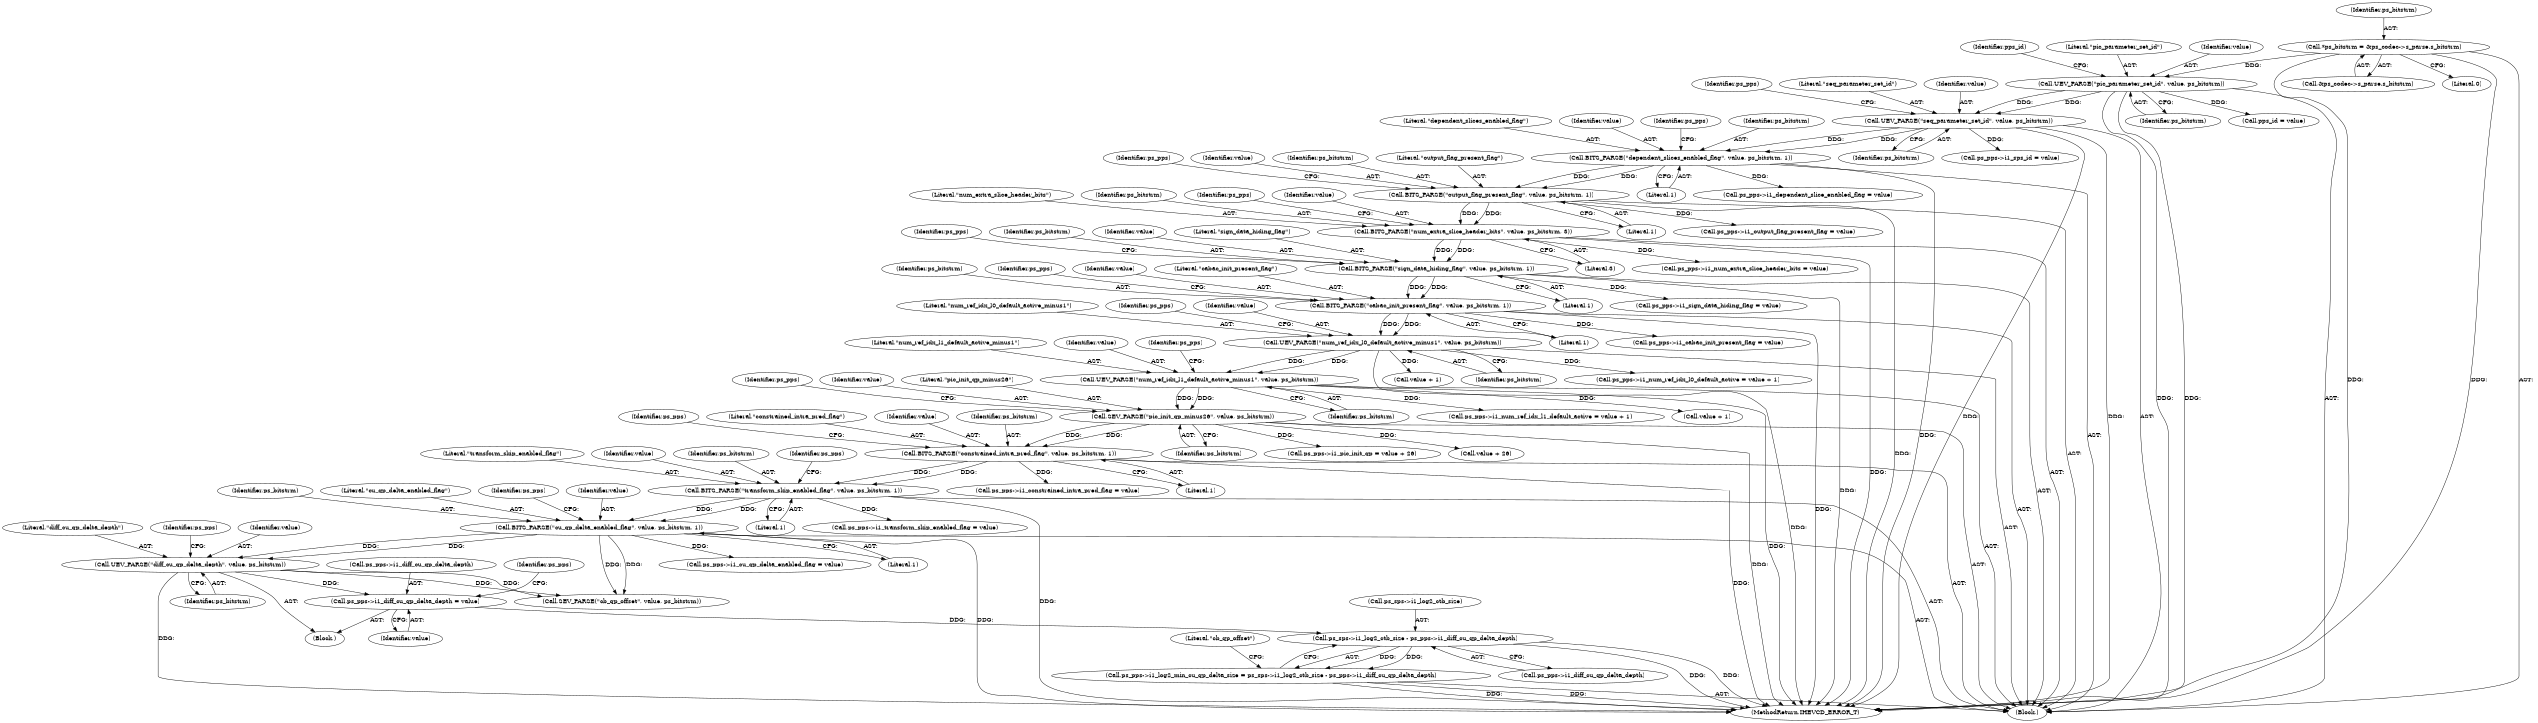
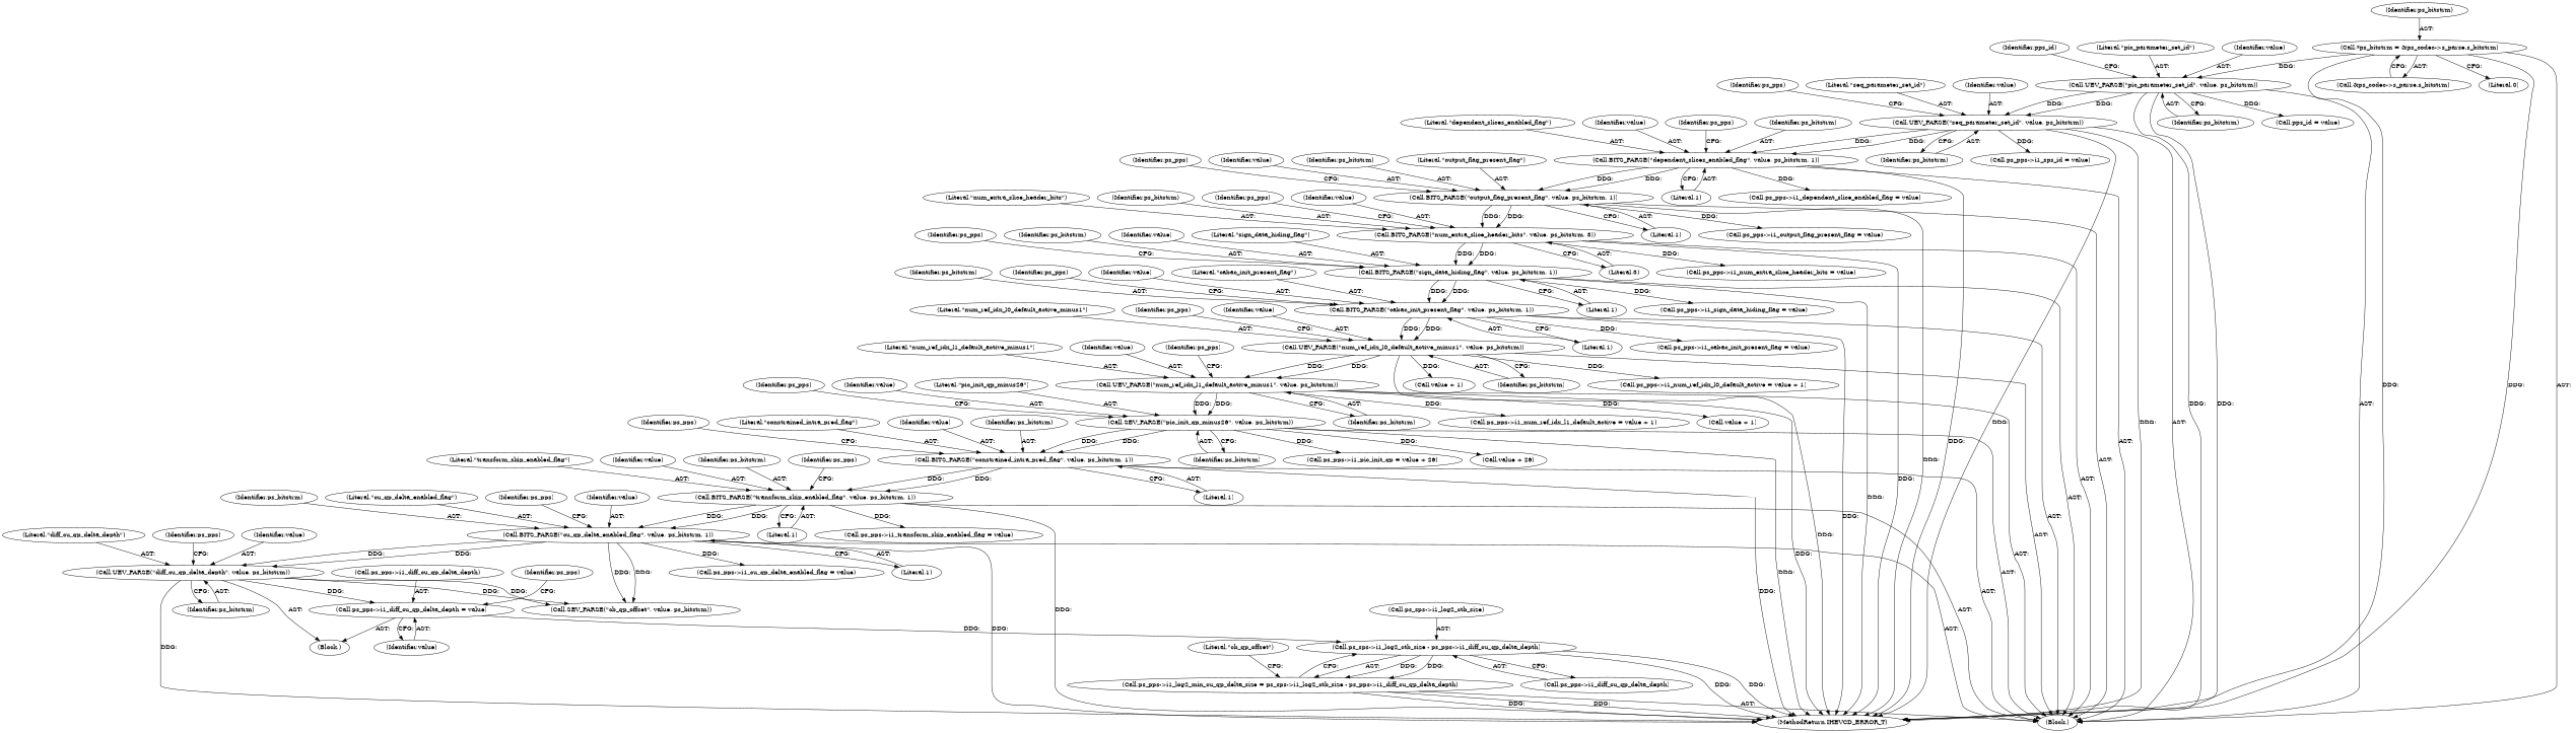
  digraph {
    n1 [label="(Call,ps_pps->i1_diff_cu_qp_delta_depth = value)"]
    n2 [label="(Call,ps_sps->i1_log2_ctb_size - ps_pps->i1_diff_cu_qp_delta_depth)"]
    n3 [label="(Identifier,value)"]
    n4 [label="(Block,)"]
    n5 [label="(MethodReturn,IHEVCD_ERROR_T)"]
    n6 [label="(Call,ps_pps->i1_log2_min_cu_qp_delta_size = ps_sps->i1_log2_ctb_size - ps_pps->i1_diff_cu_qp_delta_depth)"]
    n7 [label="(Call,ps_pps->i1_diff_cu_qp_delta_depth)"]
    n8 [label="(Call,UEV_PARSE(\"diff_cu_qp_delta_depth\", value, ps_bitstrm))"]
    n9 [label="(Identifier,ps_bitstrm)"]
    n10 [label="(Call,SEV_PARSE(\"cb_qp_offset\", value, ps_bitstrm))"]
    n11 [label="(Call,BITS_PARSE(\"cu_qp_delta_enabled_flag\", value, ps_bitstrm, 1))"]
    n12 [label="(Block,)"]
    n13 [label="(Call,ps_pps->i1_cu_qp_delta_enabled_flag = value)"]
    n14 [label="(Literal,1)"]
    n15 [label="(Call,BITS_PARSE(\"transform_skip_enabled_flag\", value, ps_bitstrm, 1))"]
    n16 [label="(Literal,1)"]
    n17 [label="(Call,ps_pps->i1_transform_skip_enabled_flag = value)"]
    n18 [label="(Call,BITS_PARSE(\"constrained_intra_pred_flag\", value, ps_bitstrm, 1))"]
-   n19 [label="(Call,ps_pps->i1_constrained_intra_pred_flag = value)"]
    n20 [label="(Literal,1)"]
    n21 [label="(Call,SEV_PARSE(\"pic_init_qp_minus26\", value, ps_bitstrm))"]
    n22 [label="(Identifier,ps_bitstrm)"]
    n23 [label="(Call,ps_pps->i1_pic_init_qp = value + 26)"]
    n24 [label="(Call,value + 26)"]
    n25 [label="(Call,UEV_PARSE(\"num_ref_idx_l1_default_active_minus1\", value, ps_bitstrm))"]
    n26 [label="(Identifier,ps_bitstrm)"]
    n27 [label="(Call,ps_pps->i1_num_ref_idx_l1_default_active = value + 1)"]
    n28 [label="(Call,value + 1)"]
    n29 [label="(Call,UEV_PARSE(\"num_ref_idx_l0_default_active_minus1\", value, ps_bitstrm))"]
    n30 [label="(Call,value + 1)"]
    n31 [label="(Identifier,ps_bitstrm)"]
    n32 [label="(Call,ps_pps->i1_num_ref_idx_l0_default_active = value + 1)"]
    n33 [label="(Call,BITS_PARSE(\"cabac_init_present_flag\", value, ps_bitstrm, 1))"]
    n34 [label="(Literal,1)"]
    n35 [label="(Call,ps_pps->i1_cabac_init_present_flag = value)"]
    n36 [label="(Call,BITS_PARSE(\"sign_data_hiding_flag\", value, ps_bitstrm, 1))"]
    n37 [label="(Literal,1)"]
    n38 [label="(Call,ps_pps->i1_sign_data_hiding_flag = value)"]
    n39 [label="(Call,BITS_PARSE(\"num_extra_slice_header_bits\", value, ps_bitstrm, 3))"]
    n40 [label="(Literal,3)"]
    n41 [label="(Call,ps_pps->i1_num_extra_slice_header_bits = value)"]
    n42 [label="(Call,BITS_PARSE(\"output_flag_present_flag\", value, ps_bitstrm, 1))"]
    n43 [label="(Literal,1)"]
    n44 [label="(Call,ps_pps->i1_output_flag_present_flag = value)"]
    n45 [label="(Call,BITS_PARSE(\"dependent_slices_enabled_flag\", value, ps_bitstrm, 1))"]
    n46 [label="(Literal,1)"]
    n47 [label="(Call,ps_pps->i1_dependent_slice_enabled_flag = value)"]
    n48 [label="(Call,UEV_PARSE(\"seq_parameter_set_id\", value, ps_bitstrm))"]
    n49 [label="(Identifier,ps_bitstrm)"]
    n50 [label="(Call,ps_pps->i1_sps_id = value)"]
    n51 [label="(Call,UEV_PARSE(\"pic_parameter_set_id\", value, ps_bitstrm))"]
    n52 [label="(Identifier,ps_bitstrm)"]
    n53 [label="(Call,pps_id = value)"]
    n54 [label="(Call,*ps_bitstrm = &ps_codec->s_parse.s_bitstrm)"]
    n55 [label="(Call,&ps_codec->s_parse.s_bitstrm)"]
    n56 [label="(Literal,0)"]
    n57 [label="(Call,ps_sps->i1_log2_ctb_size)"]
    n58 [label="(Literal,\"num_extra_slice_header_bits\")"]
    n59 [label="(Identifier,ps_pps)"]
    n60 [label="(Identifier,ps_pps)"]
    n61 [label="(Identifier,ps_pps)"]
    n62 [label="(Identifier,ps_bitstrm)"]
    n63 [label="(Identifier,value)"]
    n64 [label="(Identifier,ps_pps)"]
    n65 [label="(Literal,\"seq_parameter_set_id\")"]
    n66 [label="(Literal,\"pic_init_qp_minus26\")"]
    n67 [label="(Identifier,value)"]
    n68 [label="(Identifier,ps_bitstrm)"]
    n69 [label="(Identifier,value)"]
    n70 [label="(Literal,\"pic_parameter_set_id\")"]
    n71 [label="(Literal,\"num_ref_idx_l1_default_active_minus1\")"]
    n72 [label="(Identifier,ps_pps)"]
    n73 [label="(Identifier,value)"]
    n74 [label="(Literal,\"dependent_slices_enabled_flag\")"]
    n75 [label="(Literal,\"transform_skip_enabled_flag\")"]
    n76 [label="(Identifier,value)"]
    n77 [label="(Literal,\"constrained_intra_pred_flag\")"]
    n78 [label="(Identifier,value)"]
    n79 [label="(Identifier,value)"]
    n80 [label="(Literal,\"sign_data_hiding_flag\")"]
    n81 [label="(Identifier,value)"]
    n82 [label="(Identifier,value)"]
    n83 [label="(Literal,\"cabac_init_present_flag\")"]
    n84 [label="(Identifier,value)"]
    n85 [label="(Identifier,ps_bitstrm)"]
    n86 [label="(Identifier,ps_bitstrm)"]
    n87 [label="(Call,ps_pps->i1_diff_cu_qp_delta_depth)"]
    n88 [label="(Identifier,value)"]
    n89 [label="(Literal,\"output_flag_present_flag\")"]
    n90 [label="(Literal,\"diff_cu_qp_delta_depth\")"]
    n91 [label="(Identifier,pps_id)"]
    n92 [label="(Identifier,ps_pps)"]
    n93 [label="(Identifier,ps_pps)"]
    n94 [label="(Literal,\"num_ref_idx_l0_default_active_minus1\")"]
    n95 [label="(Identifier,ps_bitstrm)"]
    n96 [label="(Identifier,ps_pps)"]
    n97 [label="(Identifier,ps_pps)"]
    n98 [label="(Identifier,ps_bitstrm)"]
    n99 [label="(Identifier,ps_bitstrm)"]
    n100 [label="(Identifier,value)"]
    n101 [label="(Identifier,ps_bitstrm)"]
    n102 [label="(Identifier,value)"]
    n103 [label="(Identifier,ps_pps)"]
    n104 [label="(Identifier,ps_pps)"]
    n105 [label="(Identifier,ps_pps)"]
    n106 [label="(Identifier,value)"]
    n107 [label="(Literal,\"cu_qp_delta_enabled_flag\")"]
    n108 [label="(Identifier,ps_pps)"]
    n109 [label="(Identifier,ps_bitstrm)"]
    n110 [label="(Literal,\"cb_qp_offset\")"]
    n111 [label="(Identifier,ps_pps)"]
    n1 -> n2 [label="DDG: "]
    n1 -> n3 [label="CFG: "]
    n1 -> n4 [label="AST: "]
    n2 -> n5 [label="DDG: "]
    n2 -> n5 [label="DDG: "]
    n2 -> n6 [label="AST: "]
    n2 -> n6 [label="DDG: "]
    n2 -> n6 [label="DDG: "]
    n2 -> n7 [label="CFG: "]
    n3 -> n1 [label="AST: "]
    n6 -> n2 [label="CFG: "]
    n6 -> n5 [label="DDG: "]
    n6 -> n5 [label="DDG: "]
    n6 -> n12 [label="AST: "]
    n7 -> n2 [label="AST: "]
    n8 -> n1 [label="DDG: "]
    n8 -> n4 [label="AST: "]
    n8 -> n5 [label="DDG: "]
    n8 -> n9 [label="CFG: "]
    n8 -> n10 [label="DDG: "]
    n8 -> n10 [label="DDG: "]
    n9 -> n8 [label="AST: "]
    n11 -> n5 [label="DDG: "]
    n11 -> n8 [label="DDG: "]
    n11 -> n8 [label="DDG: "]
    n11 -> n10 [label="DDG: "]
    n11 -> n10 [label="DDG: "]
    n11 -> n12 [label="AST: "]
    n11 -> n13 [label="DDG: "]
    n11 -> n14 [label="CFG: "]
    n14 -> n11 [label="AST: "]
    n15 -> n5 [label="DDG: "]
    n15 -> n11 [label="DDG: "]
    n15 -> n11 [label="DDG: "]
    n15 -> n12 [label="AST: "]
    n15 -> n16 [label="CFG: "]
    n15 -> n17 [label="DDG: "]
    n16 -> n15 [label="AST: "]
    n18 -> n5 [label="DDG: "]
    n18 -> n12 [label="AST: "]
    n18 -> n15 [label="DDG: "]
    n18 -> n15 [label="DDG: "]
-   n18 -> n19 [label="DDG: "]
    n18 -> n20 [label="CFG: "]
    n20 -> n18 [label="AST: "]
    n21 -> n5 [label="DDG: "]
    n21 -> n12 [label="AST: "]
    n21 -> n18 [label="DDG: "]
    n21 -> n18 [label="DDG: "]
    n21 -> n22 [label="CFG: "]
    n21 -> n23 [label="DDG: "]
    n21 -> n24 [label="DDG: "]
    n22 -> n21 [label="AST: "]
    n25 -> n5 [label="DDG: "]
    n25 -> n12 [label="AST: "]
    n25 -> n21 [label="DDG: "]
    n25 -> n21 [label="DDG: "]
    n25 -> n26 [label="CFG: "]
    n25 -> n27 [label="DDG: "]
    n25 -> n28 [label="DDG: "]
    n26 -> n25 [label="AST: "]
    n29 -> n5 [label="DDG: "]
    n29 -> n12 [label="AST: "]
    n29 -> n25 [label="DDG: "]
    n29 -> n25 [label="DDG: "]
    n29 -> n30 [label="DDG: "]
    n29 -> n31 [label="CFG: "]
    n29 -> n32 [label="DDG: "]
    n31 -> n29 [label="AST: "]
    n33 -> n5 [label="DDG: "]
    n33 -> n12 [label="AST: "]
    n33 -> n29 [label="DDG: "]
    n33 -> n29 [label="DDG: "]
    n33 -> n34 [label="CFG: "]
    n33 -> n35 [label="DDG: "]
    n34 -> n33 [label="AST: "]
    n36 -> n5 [label="DDG: "]
    n36 -> n12 [label="AST: "]
    n36 -> n33 [label="DDG: "]
    n36 -> n33 [label="DDG: "]
    n36 -> n37 [label="CFG: "]
    n36 -> n38 [label="DDG: "]
    n37 -> n36 [label="AST: "]
    n39 -> n5 [label="DDG: "]
    n39 -> n12 [label="AST: "]
    n39 -> n36 [label="DDG: "]
    n39 -> n36 [label="DDG: "]
    n39 -> n40 [label="CFG: "]
    n39 -> n41 [label="DDG: "]
    n40 -> n39 [label="AST: "]
    n42 -> n5 [label="DDG: "]
    n42 -> n12 [label="AST: "]
    n42 -> n39 [label="DDG: "]
    n42 -> n39 [label="DDG: "]
    n42 -> n43 [label="CFG: "]
    n42 -> n44 [label="DDG: "]
    n43 -> n42 [label="AST: "]
    n45 -> n5 [label="DDG: "]
    n45 -> n12 [label="AST: "]
    n45 -> n42 [label="DDG: "]
    n45 -> n42 [label="DDG: "]
    n45 -> n46 [label="CFG: "]
    n45 -> n47 [label="DDG: "]
    n46 -> n45 [label="AST: "]
    n48 -> n5 [label="DDG: "]
    n48 -> n5 [label="DDG: "]
    n48 -> n12 [label="AST: "]
    n48 -> n45 [label="DDG: "]
    n48 -> n45 [label="DDG: "]
    n48 -> n49 [label="CFG: "]
    n48 -> n50 [label="DDG: "]
    n49 -> n48 [label="AST: "]
    n51 -> n5 [label="DDG: "]
    n51 -> n5 [label="DDG: "]
    n51 -> n12 [label="AST: "]
    n51 -> n48 [label="DDG: "]
    n51 -> n48 [label="DDG: "]
    n51 -> n52 [label="CFG: "]
    n51 -> n53 [label="DDG: "]
    n52 -> n51 [label="AST: "]
    n54 -> n5 [label="DDG: "]
    n54 -> n5 [label="DDG: "]
    n54 -> n12 [label="AST: "]
    n54 -> n51 [label="DDG: "]
    n54 -> n55 [label="AST: "]
    n54 -> n56 [label="CFG: "]
-   n55 -> n54 [label="AST: "]
+   n55 -> n54 [label="CFG: "]
    n57 -> n2 [label="AST: "]
    n58 -> n39 [label="AST: "]
    n59 -> n18 [label="CFG: "]
    n60 -> n48 [label="CFG: "]
    n61 -> n36 [label="CFG: "]
    n62 -> n42 [label="AST: "]
    n63 -> n21 [label="AST: "]
    n64 -> n11 [label="CFG: "]
    n65 -> n48 [label="AST: "]
    n66 -> n21 [label="AST: "]
    n67 -> n33 [label="AST: "]
    n68 -> n36 [label="AST: "]
    n69 -> n8 [label="AST: "]
    n70 -> n51 [label="AST: "]
    n71 -> n25 [label="AST: "]
    n72 -> n29 [label="CFG: "]
    n73 -> n11 [label="AST: "]
    n74 -> n45 [label="AST: "]
    n75 -> n15 [label="AST: "]
    n76 -> n25 [label="AST: "]
    n77 -> n18 [label="AST: "]
    n78 -> n29 [label="AST: "]
    n79 -> n36 [label="AST: "]
    n80 -> n36 [label="AST: "]
    n81 -> n45 [label="AST: "]
    n82 -> n15 [label="AST: "]
    n83 -> n33 [label="AST: "]
    n84 -> n48 [label="AST: "]
    n85 -> n54 [label="AST: "]
    n86 -> n11 [label="AST: "]
    n87 -> n1 [label="AST: "]
    n88 -> n51 [label="AST: "]
    n89 -> n42 [label="AST: "]
    n90 -> n8 [label="AST: "]
    n91 -> n51 [label="CFG: "]
    n92 -> n1 [label="CFG: "]
    n93 -> n42 [label="CFG: "]
    n94 -> n29 [label="AST: "]
    n95 -> n33 [label="AST: "]
    n96 -> n45 [label="CFG: "]
    n97 -> n33 [label="CFG: "]
    n98 -> n15 [label="AST: "]
    n99 -> n45 [label="AST: "]
    n100 -> n42 [label="AST: "]
    n101 -> n39 [label="AST: "]
    n102 -> n18 [label="AST: "]
    n103 -> n39 [label="CFG: "]
    n104 -> n25 [label="CFG: "]
    n105 -> n21 [label="CFG: "]
    n106 -> n39 [label="AST: "]
    n107 -> n11 [label="AST: "]
    n108 -> n15 [label="CFG: "]
    n109 -> n18 [label="AST: "]
    n110 -> n6 [label="CFG: "]
    n111 -> n8 [label="CFG: "]
  }
